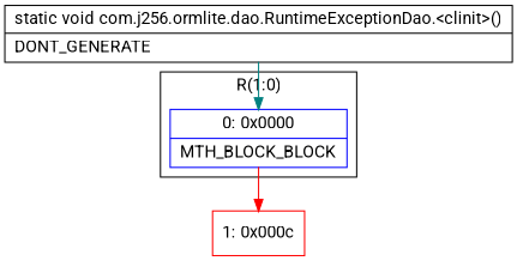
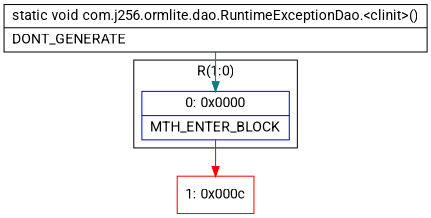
  digraph {
    fontname=Roboto
    node [shape=record fontname=Roboto]
    edge [fontname=Roboto]
-   n1 [color=blue label="{0\:\ 0x0000|MTH_BLOCK_BLOCK\l}"]
+   n1 [color=blue label="{0\:\ 0x0000|MTH_ENTER_BLOCK\l}"]
    n2 [color=red label="{1\:\ 0x000c}"]
    n3 [label="{static void com.j256.ormlite.dao.RuntimeExceptionDao.\<clinit\>()  | DONT_GENERATE\l}"]
    subgraph cluster_1 {
      label="R(1:0)"
      n1
    }
    n1 -> n2 [color=red]
    n3 -> n1 [color=teal]
  }
